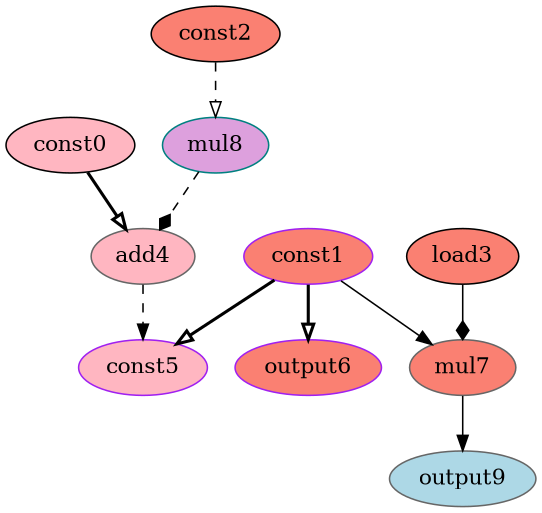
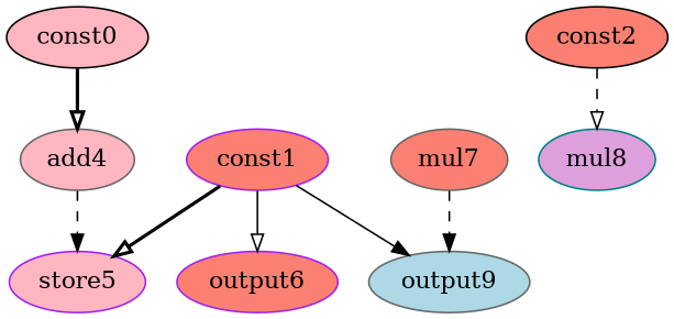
  digraph {
    node [color=black fillcolor=salmon opcode=const style=filled]
    edge [arrowhead=onormal operand=0 style=dashed]
    const0 [fillcolor=lightpink]
    add4 [color=gray40 fillcolor=lightpink opcode=add]
-   load3 [opcode=load]
    mul7 [color=gray40 opcode=mul]
-   store5 [color=purple fillcolor=lightpink opcode=store label=const5]
+   store5 [color=purple fillcolor=lightpink opcode=store]
    mul8 [color=teal fillcolor=plum opcode=mul]
    const1 [color=purple]
    output6 [color=purple opcode=output]
    output9 [color=gray40 fillcolor=lightblue opcode=output]
    const2
    const0 -> add4 [style=bold]
    add4 -> store5 [arrowhead=normal operand=1]
-   load3 -> mul7 [arrowhead=diamond operand=1 style=solid]
-   mul7 -> output9 [arrowhead=normal style=solid]
-   mul8 -> add4 [arrowhead=diamond operand=1]
-   const1 -> mul7 [arrowhead=normal style=solid]
+   mul7 -> output9 [arrowhead=normal]
+   const1 -> output9 [arrowhead=normal style=solid]
    const1 -> store5 [style=bold]
-   const1 -> output6 [style=bold]
+   const1 -> output6 [style=solid]
    const2 -> mul8 [operand=1]
  }
